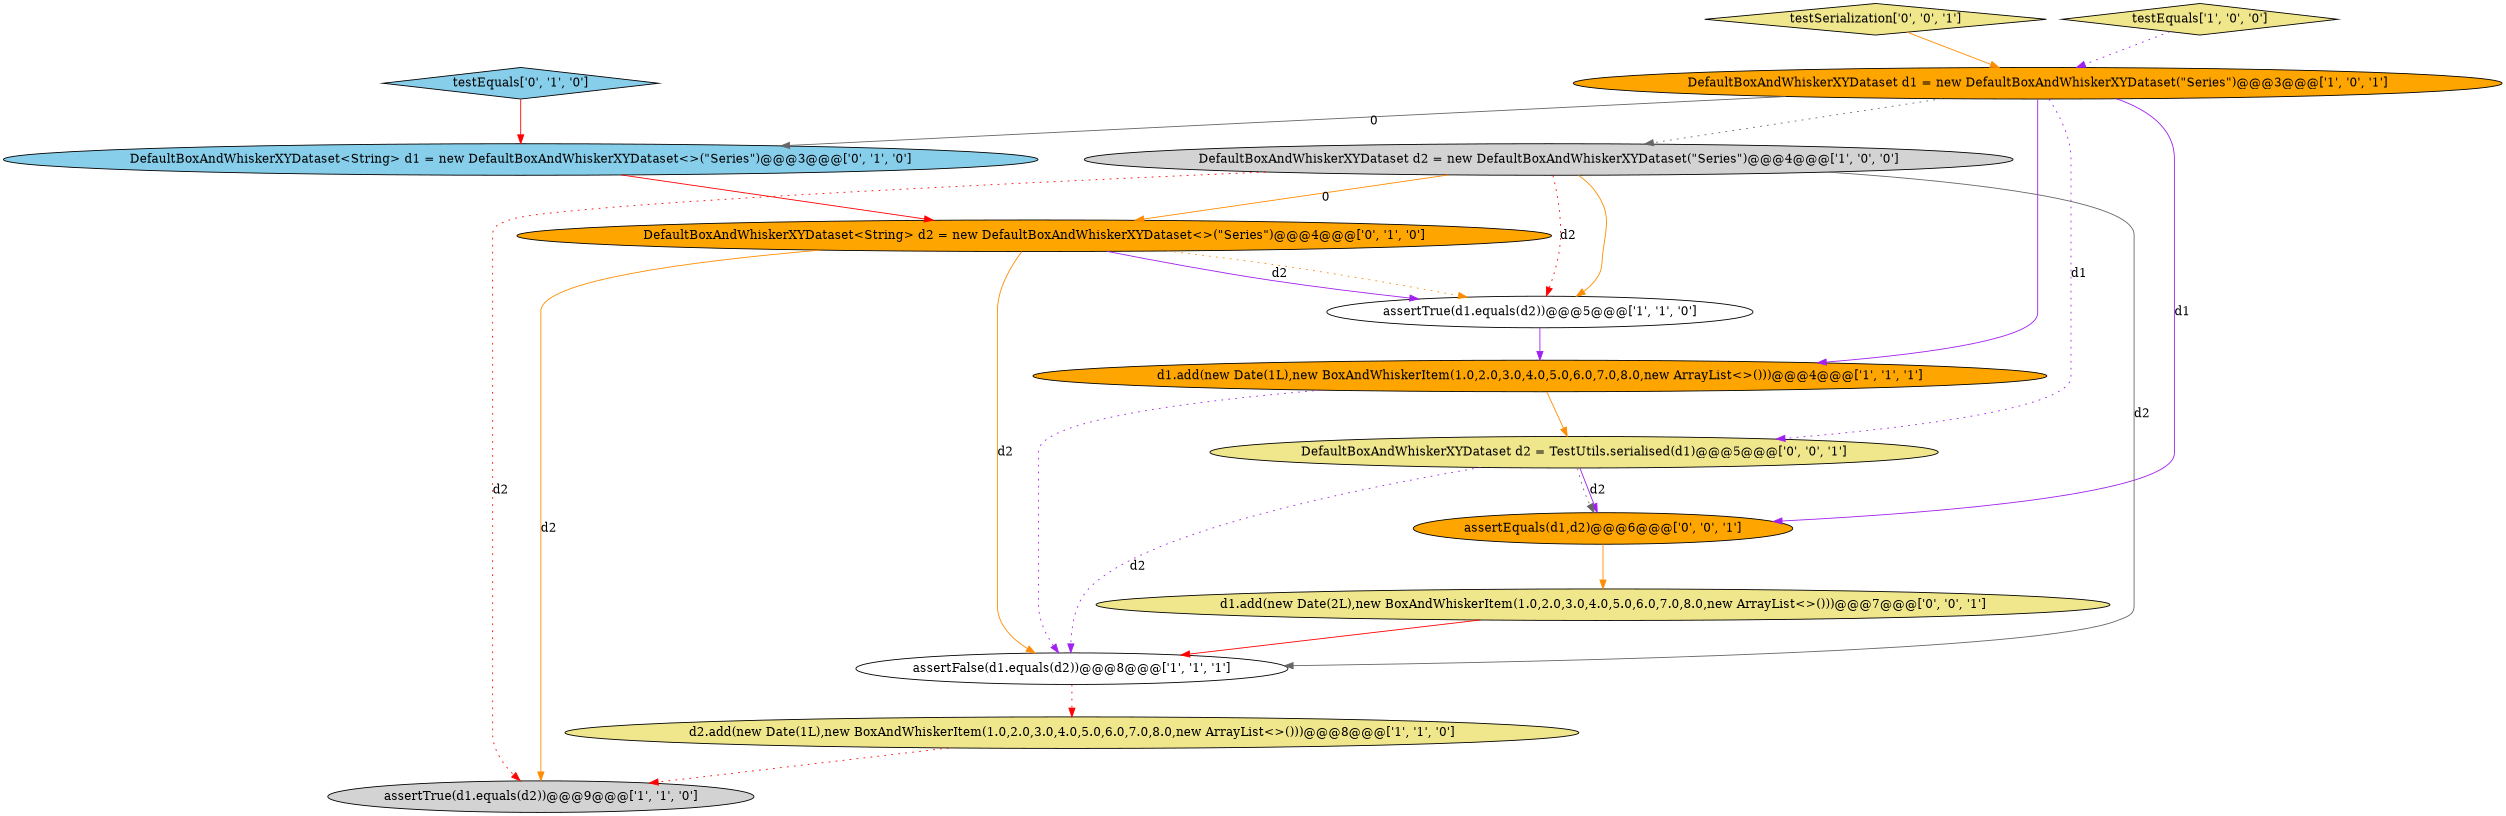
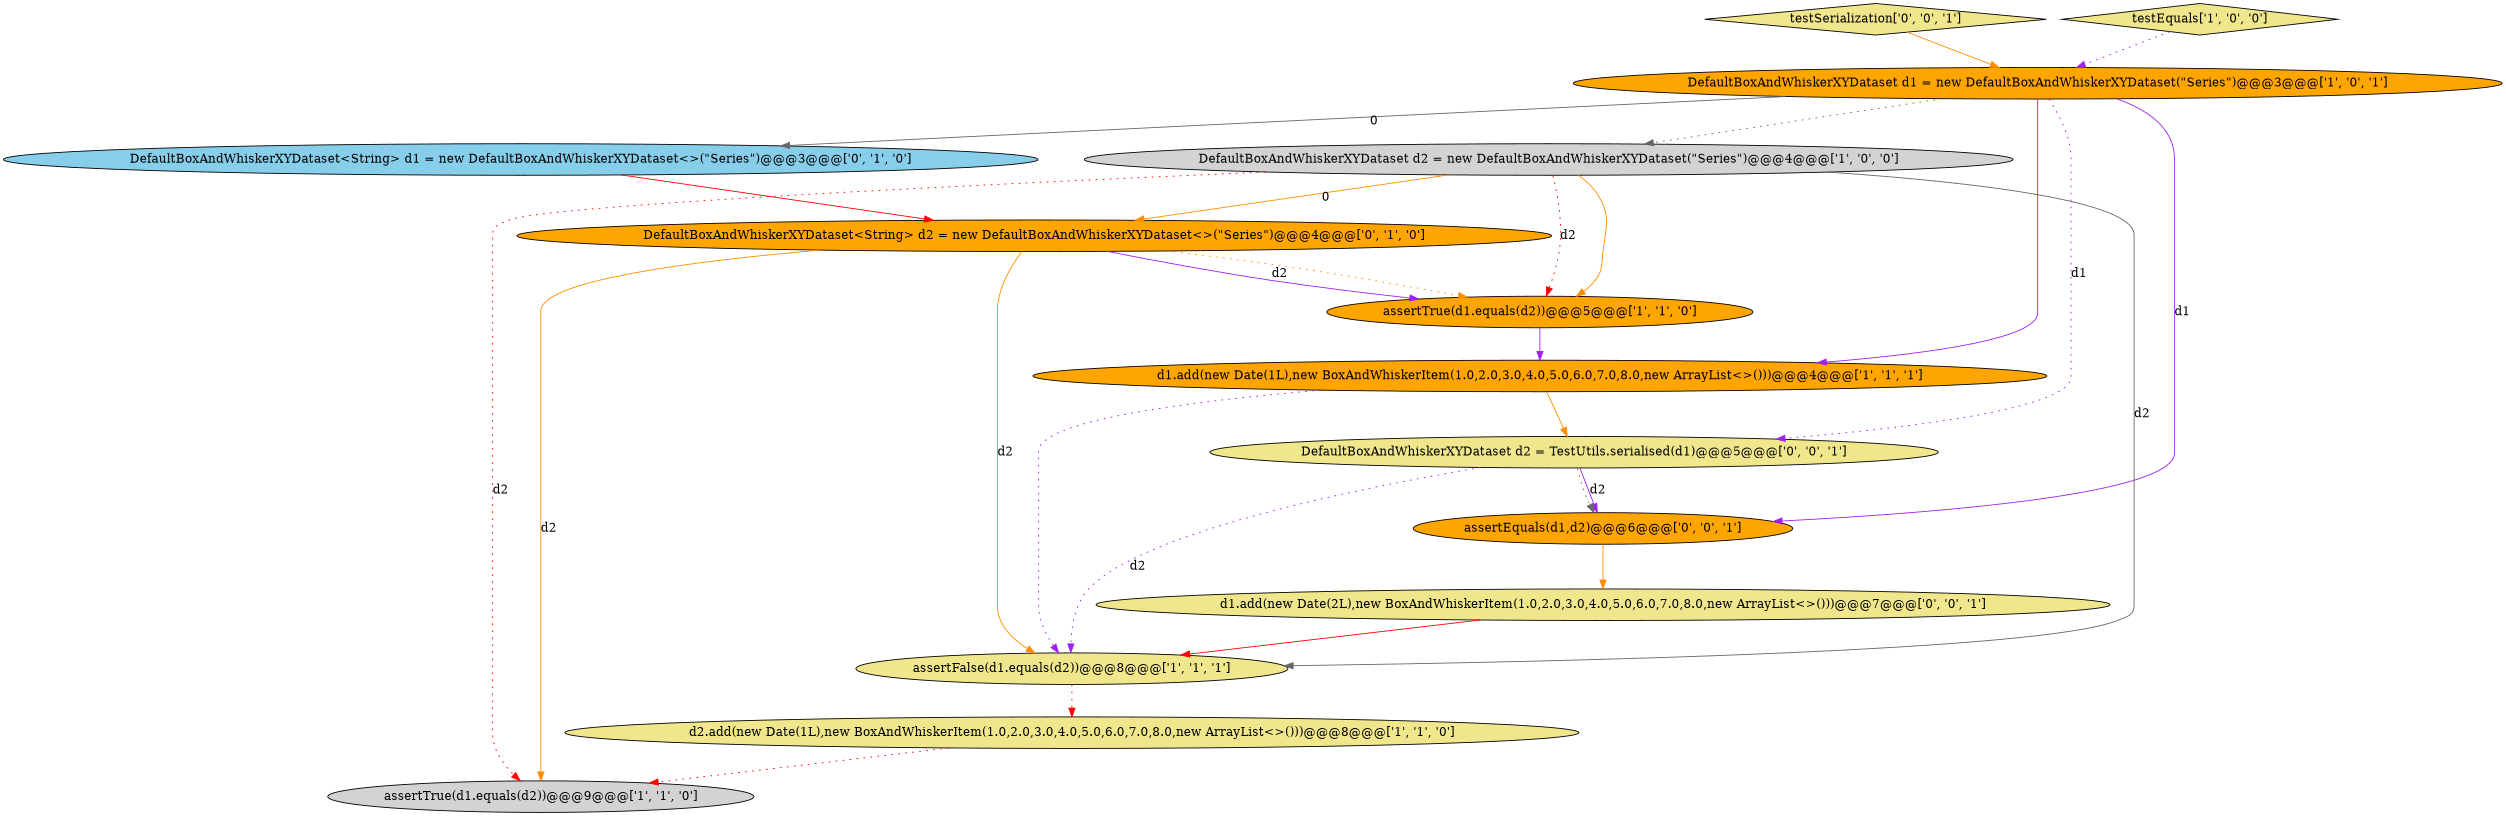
  digraph {
    node [fillcolor=khaki shape=ellipse style=filled]
    edge [color=purple style=solid]
    n1 [fillcolor=skyblue label="DefaultBoxAndWhiskerXYDataset<String> d1 = new DefaultBoxAndWhiskerXYDataset<>(\"Series\")@@@3@@@['0', '1', '0']"]
    n2 [fillcolor=orange label="DefaultBoxAndWhiskerXYDataset<String> d2 = new DefaultBoxAndWhiskerXYDataset<>(\"Series\")@@@4@@@['0', '1', '0']"]
-   n3 [fillcolor=white label="assertTrue(d1.equals(d2))@@@5@@@['1', '1', '0']"]
-   n4 [fillcolor=white label="assertFalse(d1.equals(d2))@@@8@@@['1', '1', '1']"]
+   n3 [fillcolor=orange label="assertTrue(d1.equals(d2))@@@5@@@['1', '1', '0']"]
+   n4 [label="assertFalse(d1.equals(d2))@@@8@@@['1', '1', '1']"]
    n5 [fillcolor=lightgrey label="assertTrue(d1.equals(d2))@@@9@@@['1', '1', '0']"]
    n6 [fillcolor=orange label="d1.add(new Date(1L),new BoxAndWhiskerItem(1.0,2.0,3.0,4.0,5.0,6.0,7.0,8.0,new ArrayList<>()))@@@4@@@['1', '1', '1']"]
    n7 [label="d2.add(new Date(1L),new BoxAndWhiskerItem(1.0,2.0,3.0,4.0,5.0,6.0,7.0,8.0,new ArrayList<>()))@@@8@@@['1', '1', '0']"]
-   n8 [fillcolor=skyblue label="testEquals['0', '1', '0']" shape=diamond]
    n9 [label="testSerialization['0', '0', '1']" shape=diamond]
    n10 [fillcolor=orange label="DefaultBoxAndWhiskerXYDataset d1 = new DefaultBoxAndWhiskerXYDataset(\"Series\")@@@3@@@['1', '0', '1']"]
    n11 [label="DefaultBoxAndWhiskerXYDataset d2 = TestUtils.serialised(d1)@@@5@@@['0', '0', '1']"]
    n12 [fillcolor=orange label="assertEquals(d1,d2)@@@6@@@['0', '0', '1']"]
    n13 [fillcolor=lightgrey label="DefaultBoxAndWhiskerXYDataset d2 = new DefaultBoxAndWhiskerXYDataset(\"Series\")@@@4@@@['1', '0', '0']"]
    n14 [label="d1.add(new Date(2L),new BoxAndWhiskerItem(1.0,2.0,3.0,4.0,5.0,6.0,7.0,8.0,new ArrayList<>()))@@@7@@@['0', '0', '1']"]
    n15 [label="testEquals['1', '0', '0']" shape=diamond]
    n1 -> n2 [color=red]
    n2 -> n3 [color=darkorange style=dotted]
    n2 -> n3 [label=d2]
    n2 -> n4 [color=darkorange label=d2]
    n2 -> n5 [color=darkorange label=d2]
    n3 -> n6
    n4 -> n7 [color=red style=dotted]
    n6 -> n4 [style=dotted]
    n6 -> n11 [color=darkorange]
    n7 -> n5 [color=red style=dotted]
-   n8 -> n1 [color=red]
    n9 -> n10 [color=darkorange]
    n10 -> n1 [color=gray40 label=0]
    n10 -> n6
    n10 -> n11 [label=d1 style=dotted]
    n10 -> n12 [label=d1]
    n10 -> n13 [color=gray40 style=dotted]
    n11 -> n4 [label=d2 style=dotted]
    n11 -> n12 [label=d2]
    n11 -> n12 [color=gray40 style=dotted]
    n12 -> n14 [color=darkorange]
    n13 -> n2 [color=darkorange label=0]
    n13 -> n3 [color=darkorange]
    n13 -> n3 [color=red label=d2 style=dotted]
    n13 -> n4 [color=gray40 label=d2]
    n13 -> n5 [color=red label=d2 style=dotted]
    n14 -> n4 [color=red]
    n15 -> n10 [style=dotted]
  }
